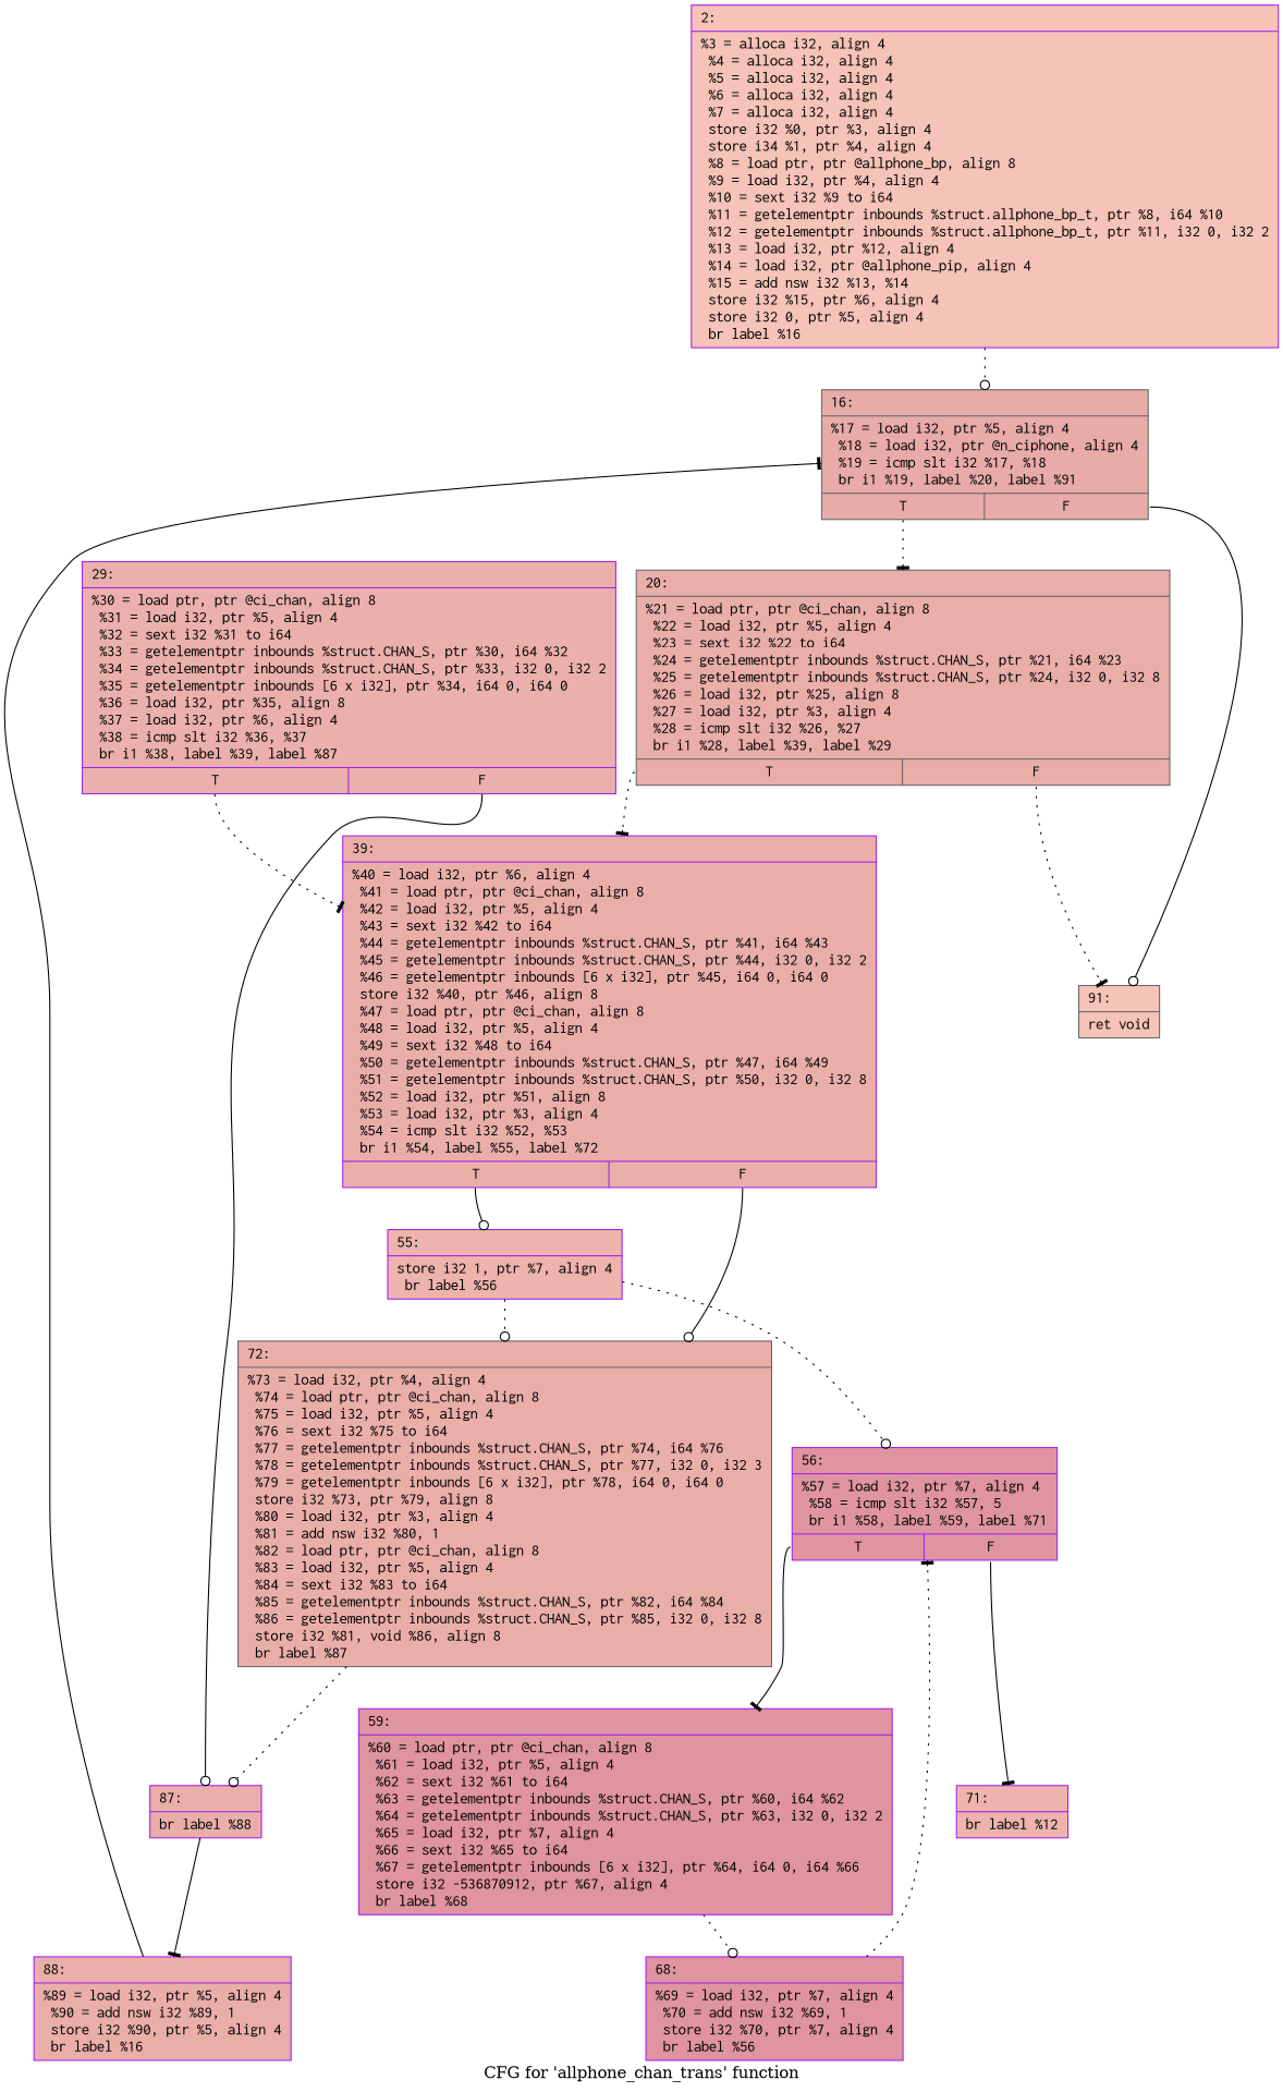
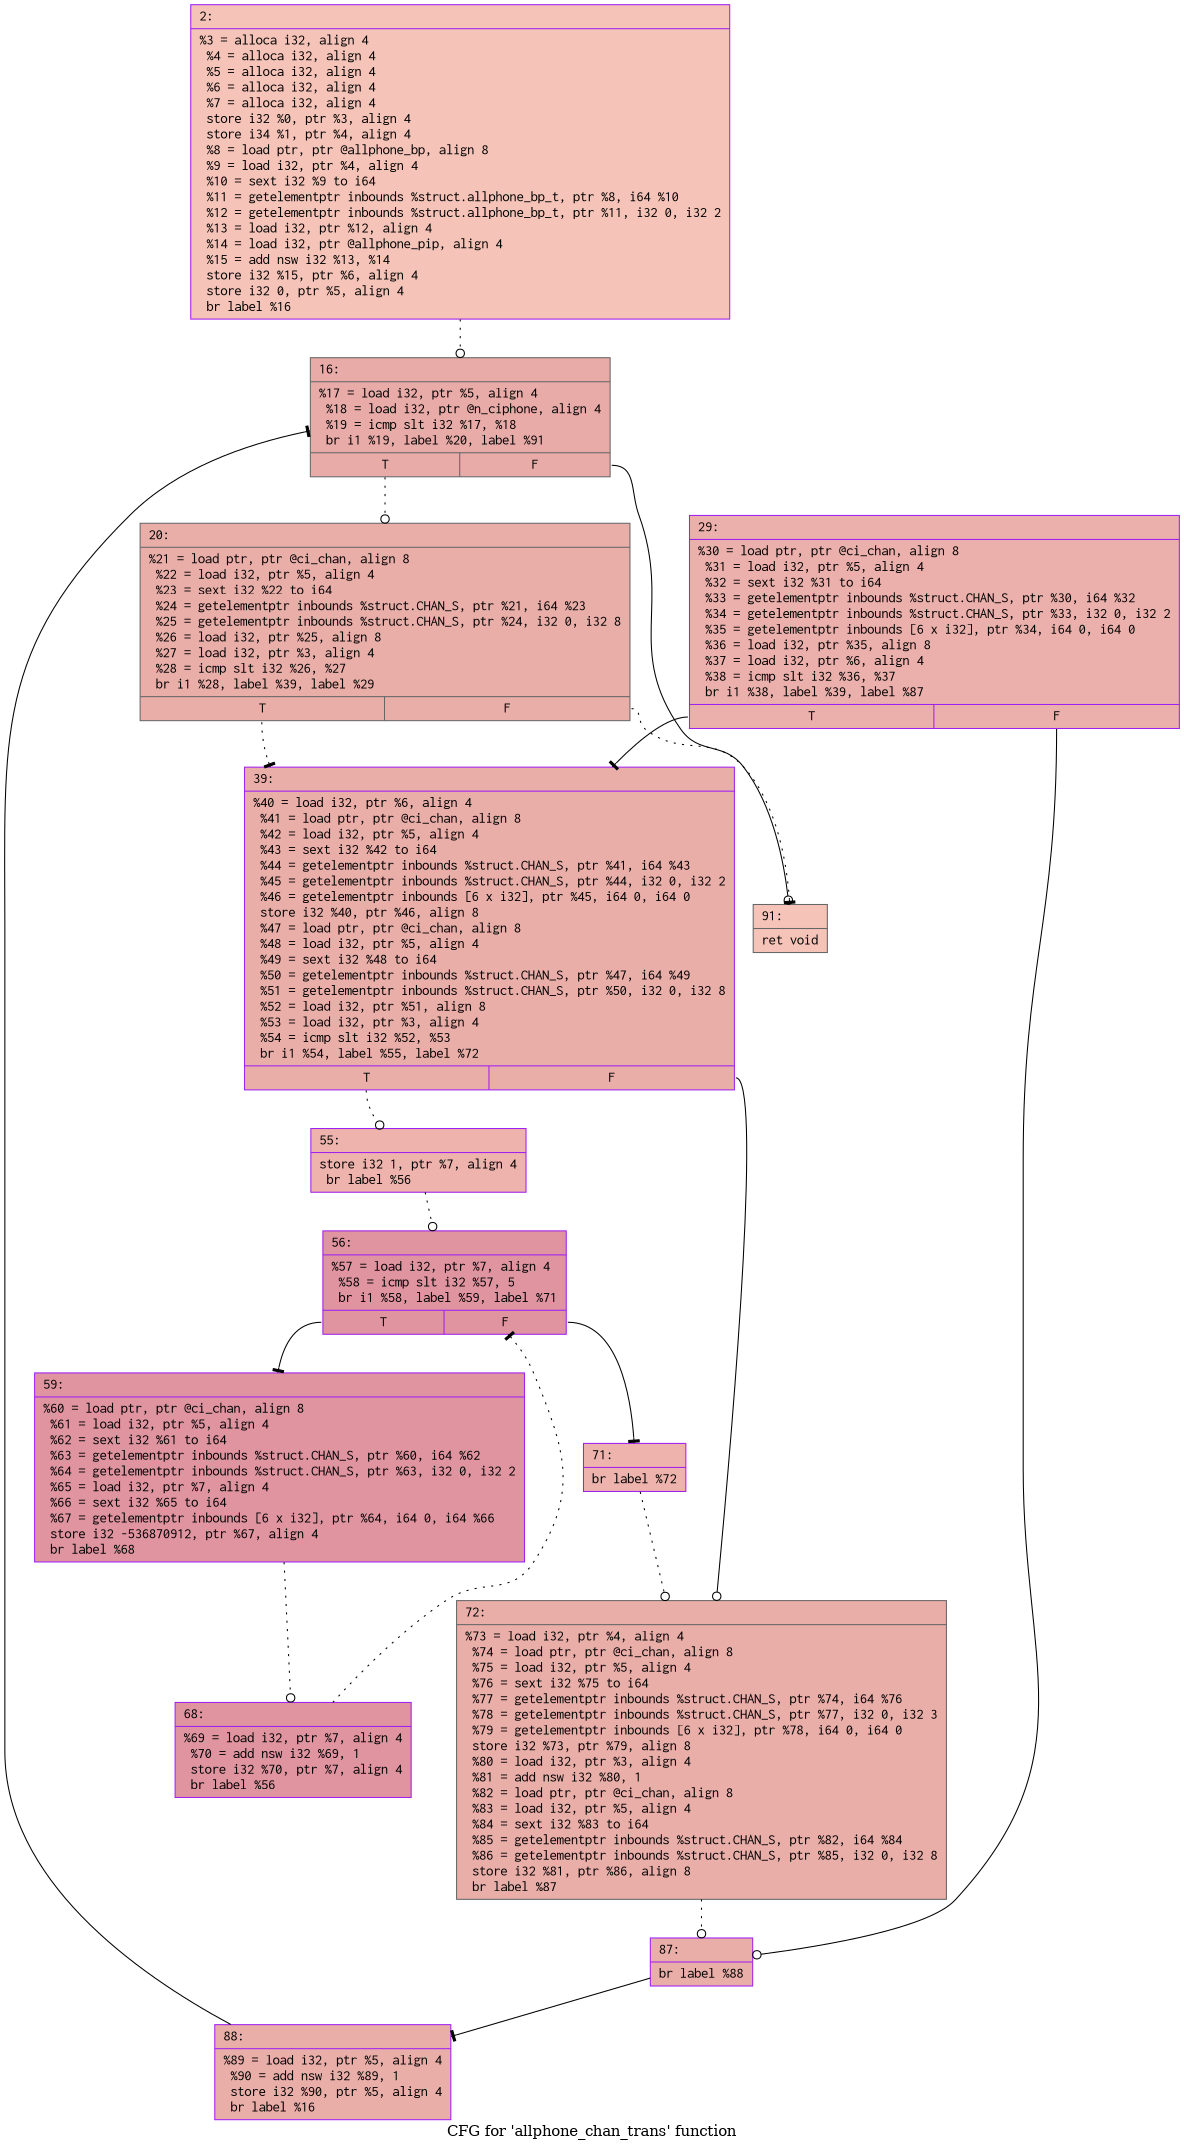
  digraph {
    label="CFG for 'allphone_chan_trans' function"
    node [color=purple fillcolor="#d0473d70" fontname=Courier shape=record style=filled]
    edge [arrowhead=odot style=dotted]
    n1 [fillcolor="#e8765c70" label="{2:\l|  %3 = alloca i32, align 4\l  %4 = alloca i32, align 4\l  %5 = alloca i32, align 4\l  %6 = alloca i32, align 4\l  %7 = alloca i32, align 4\l  store i32 %0, ptr %3, align 4\l  store i34 %1, ptr %4, align 4\l  %8 = load ptr, ptr @allphone_bp, align 8\l  %9 = load i32, ptr %4, align 4\l  %10 = sext i32 %9 to i64\l  %11 = getelementptr inbounds %struct.allphone_bp_t, ptr %8, i64 %10\l  %12 = getelementptr inbounds %struct.allphone_bp_t, ptr %11, i32 0, i32 2\l  %13 = load i32, ptr %12, align 4\l  %14 = load i32, ptr @allphone_pip, align 4\l  %15 = add nsw i32 %13, %14\l  store i32 %15, ptr %6, align 4\l  store i32 0, ptr %5, align 4\l  br label %16\l}"]
    n2 [color=gray40 fillcolor="#cc403a70" label="{16:\l|  %17 = load i32, ptr %5, align 4\l  %18 = load i32, ptr @n_ciphone, align 4\l  %19 = icmp slt i32 %17, %18\l  br i1 %19, label %20, label %91\l|{<s0>T|<s1>F}}"]
    n3 [color=gray40 label="{20:\l|  %21 = load ptr, ptr @ci_chan, align 8\l  %22 = load i32, ptr %5, align 4\l  %23 = sext i32 %22 to i64\l  %24 = getelementptr inbounds %struct.CHAN_S, ptr %21, i64 %23\l  %25 = getelementptr inbounds %struct.CHAN_S, ptr %24, i32 0, i32 8\l  %26 = load i32, ptr %25, align 8\l  %27 = load i32, ptr %3, align 4\l  %28 = icmp slt i32 %26, %27\l  br i1 %28, label %39, label %29\l|{<s0>T|<s1>F}}"]
    n4 [color=gray40 fillcolor="#e8765c70" label="{91:\l|  ret void\l}"]
    n5 [label="{39:\l|  %40 = load i32, ptr %6, align 4\l  %41 = load ptr, ptr @ci_chan, align 8\l  %42 = load i32, ptr %5, align 4\l  %43 = sext i32 %42 to i64\l  %44 = getelementptr inbounds %struct.CHAN_S, ptr %41, i64 %43\l  %45 = getelementptr inbounds %struct.CHAN_S, ptr %44, i32 0, i32 2\l  %46 = getelementptr inbounds [6 x i32], ptr %45, i64 0, i64 0\l  store i32 %40, ptr %46, align 8\l  %47 = load ptr, ptr @ci_chan, align 8\l  %48 = load i32, ptr %5, align 4\l  %49 = sext i32 %48 to i64\l  %50 = getelementptr inbounds %struct.CHAN_S, ptr %47, i64 %49\l  %51 = getelementptr inbounds %struct.CHAN_S, ptr %50, i32 0, i32 8\l  %52 = load i32, ptr %51, align 8\l  %53 = load i32, ptr %3, align 4\l  %54 = icmp slt i32 %52, %53\l  br i1 %54, label %55, label %72\l|{<s0>T|<s1>F}}"]
    n6 [fillcolor="#d6524470" label="{55:\l|  store i32 1, ptr %7, align 4\l  br label %56\l}"]
-   n7 [color=gray40 label="{72:\l|  %73 = load i32, ptr %4, align 4\l  %74 = load ptr, ptr @ci_chan, align 8\l  %75 = load i32, ptr %5, align 4\l  %76 = sext i32 %75 to i64\l  %77 = getelementptr inbounds %struct.CHAN_S, ptr %74, i64 %76\l  %78 = getelementptr inbounds %struct.CHAN_S, ptr %77, i32 0, i32 3\l  %79 = getelementptr inbounds [6 x i32], ptr %78, i64 0, i64 0\l  store i32 %73, ptr %79, align 8\l  %80 = load i32, ptr %3, align 4\l  %81 = add nsw i32 %80, 1\l  %82 = load ptr, ptr @ci_chan, align 8\l  %83 = load i32, ptr %5, align 4\l  %84 = sext i32 %83 to i64\l  %85 = getelementptr inbounds %struct.CHAN_S, ptr %82, i64 %84\l  %86 = getelementptr inbounds %struct.CHAN_S, ptr %85, i32 0, i32 8\l  store i32 %81, void %86, align 8\l  br label %87\l}"]
+   n7 [color=gray40 label="{72:\l|  %73 = load i32, ptr %4, align 4\l  %74 = load ptr, ptr @ci_chan, align 8\l  %75 = load i32, ptr %5, align 4\l  %76 = sext i32 %75 to i64\l  %77 = getelementptr inbounds %struct.CHAN_S, ptr %74, i64 %76\l  %78 = getelementptr inbounds %struct.CHAN_S, ptr %77, i32 0, i32 3\l  %79 = getelementptr inbounds [6 x i32], ptr %78, i64 0, i64 0\l  store i32 %73, ptr %79, align 8\l  %80 = load i32, ptr %3, align 4\l  %81 = add nsw i32 %80, 1\l  %82 = load ptr, ptr @ci_chan, align 8\l  %83 = load i32, ptr %5, align 4\l  %84 = sext i32 %83 to i64\l  %85 = getelementptr inbounds %struct.CHAN_S, ptr %82, i64 %84\l  %86 = getelementptr inbounds %struct.CHAN_S, ptr %85, i32 0, i32 8\l  store i32 %81, ptr %86, align 8\l  br label %87\l}"]
    n8 [fillcolor="#d24b4070" label="{29:\l|  %30 = load ptr, ptr @ci_chan, align 8\l  %31 = load i32, ptr %5, align 4\l  %32 = sext i32 %31 to i64\l  %33 = getelementptr inbounds %struct.CHAN_S, ptr %30, i64 %32\l  %34 = getelementptr inbounds %struct.CHAN_S, ptr %33, i32 0, i32 2\l  %35 = getelementptr inbounds [6 x i32], ptr %34, i64 0, i64 0\l  %36 = load i32, ptr %35, align 8\l  %37 = load i32, ptr %6, align 4\l  %38 = icmp slt i32 %36, %37\l  br i1 %38, label %39, label %87\l|{<s0>T|<s1>F}}"]
    n9 [label="{87:\l|  br label %88\l}"]
    n10 [fillcolor="#b70d2870" label="{56:\l|  %57 = load i32, ptr %7, align 4\l  %58 = icmp slt i32 %57, 5\l  br i1 %58, label %59, label %71\l|{<s0>T|<s1>F}}"]
    n11 [label="{88:\l|  %89 = load i32, ptr %5, align 4\l  %90 = add nsw i32 %89, 1\l  store i32 %90, ptr %5, align 4\l  br label %16\l}"]
    n12 [fillcolor="#b70d2870" label="{59:\l|  %60 = load ptr, ptr @ci_chan, align 8\l  %61 = load i32, ptr %5, align 4\l  %62 = sext i32 %61 to i64\l  %63 = getelementptr inbounds %struct.CHAN_S, ptr %60, i64 %62\l  %64 = getelementptr inbounds %struct.CHAN_S, ptr %63, i32 0, i32 2\l  %65 = load i32, ptr %7, align 4\l  %66 = sext i32 %65 to i64\l  %67 = getelementptr inbounds [6 x i32], ptr %64, i64 0, i64 %66\l  store i32 -536870912, ptr %67, align 4\l  br label %68\l}"]
-   n13 [fillcolor="#d6524470" label="{71:\l|  br label %12\l}"]
+   n13 [fillcolor="#d6524470" label="{71:\l|  br label %72\l}"]
    n14 [fillcolor="#b70d2870" label="{68:\l|  %69 = load i32, ptr %7, align 4\l  %70 = add nsw i32 %69, 1\l  store i32 %70, ptr %7, align 4\l  br label %56\l}"]
    n1 -> n2
-   n2 -> n3 [arrowhead=tee tailport=s0]
+   n2 -> n3 [tailport=s0]
    n2 -> n4 [style=solid tailport=s1]
    n3 -> n4 [arrowhead=tee tailport=s1]
    n3 -> n5 [arrowhead=tee tailport=s0]
-   n5 -> n6 [style=solid tailport=s0]
+   n5 -> n6 [tailport=s0]
    n5 -> n7 [style=solid tailport=s1]
    n6 -> n10
    n7 -> n9
-   n8 -> n5 [arrowhead=tee tailport=s0]
+   n8 -> n5 [arrowhead=tee style=solid tailport=s0]
    n8 -> n9 [style=solid tailport=s1]
    n9 -> n11 [arrowhead=tee style=solid]
    n10 -> n12 [arrowhead=tee style=solid tailport=s0]
    n10 -> n13 [arrowhead=tee style=solid tailport=s1]
    n11 -> n2 [arrowhead=tee style=solid]
    n12 -> n14
-   n6 -> n7
+   n13 -> n7
    n14 -> n10 [arrowhead=tee]
  }
